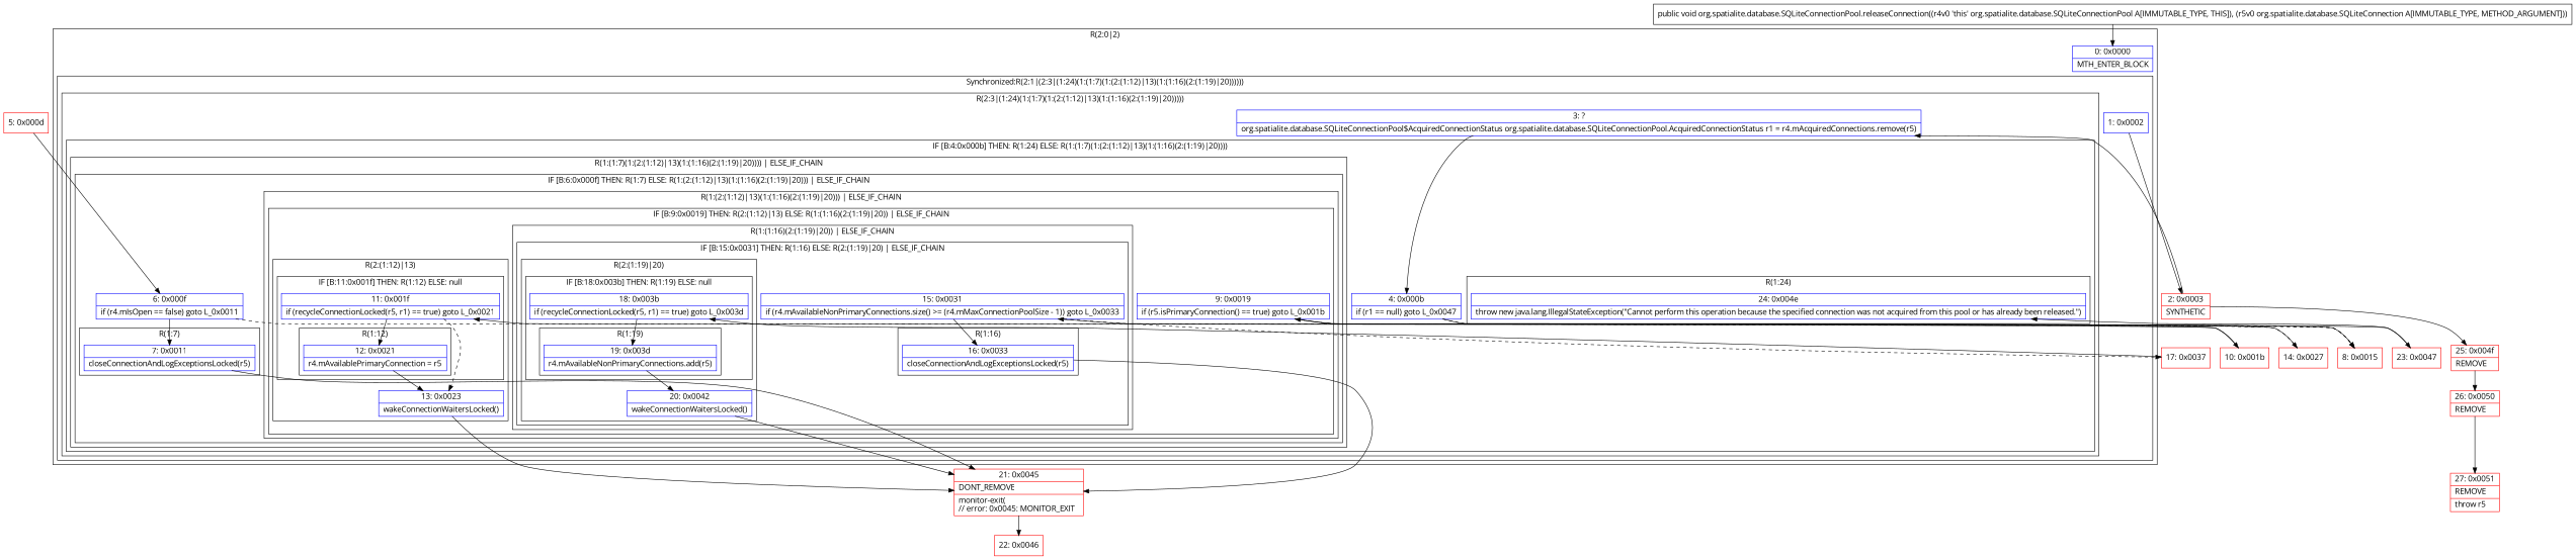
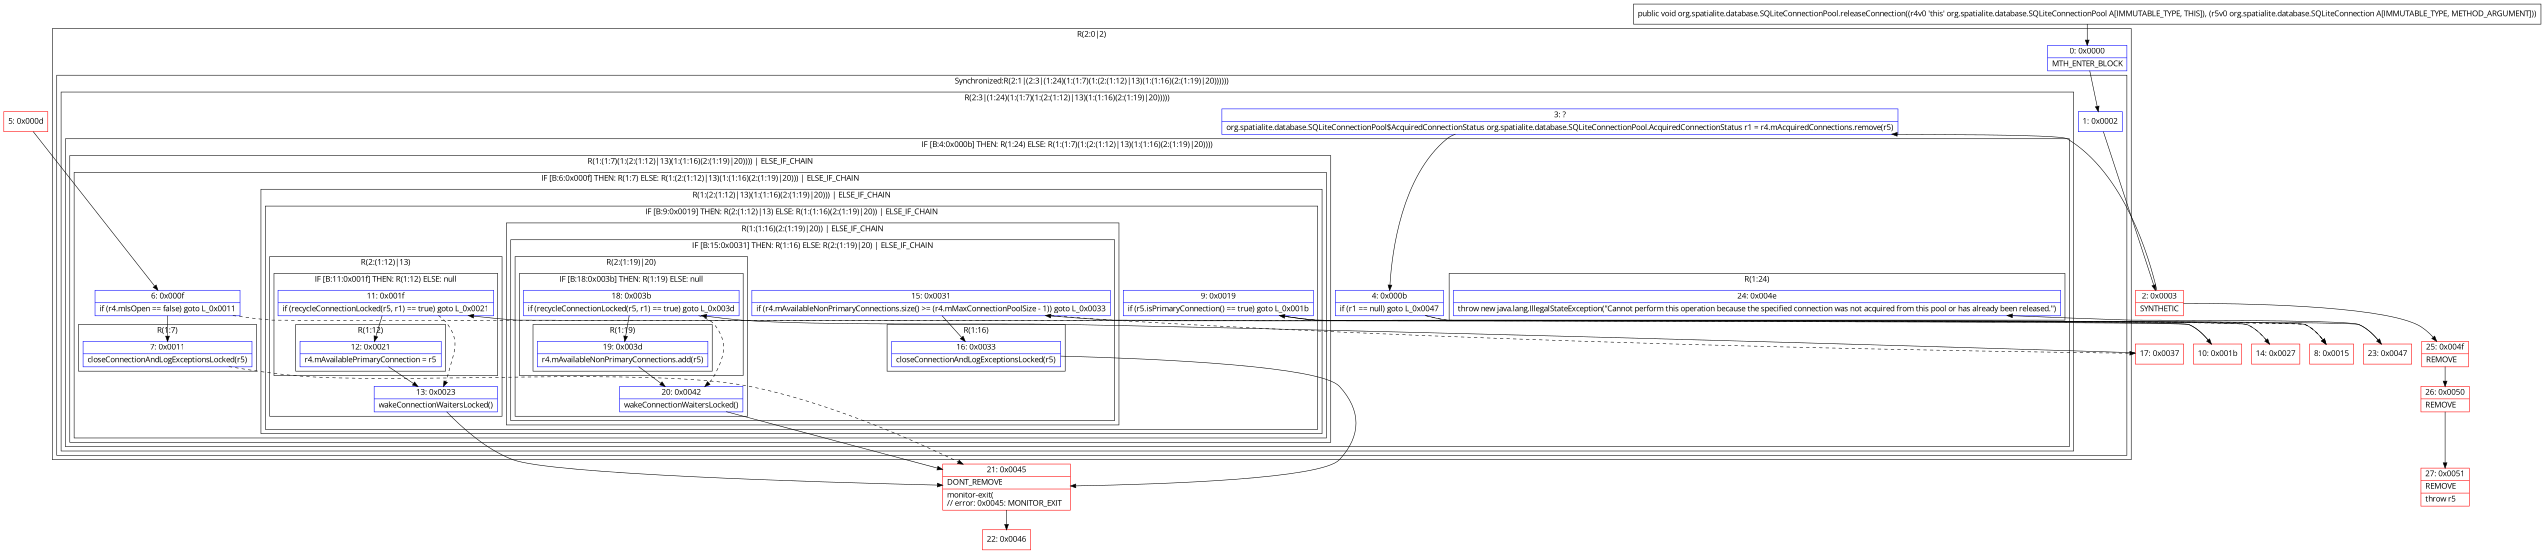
  digraph {
    fontname="Open Sans"
    node [color=blue fontname="Open Sans" shape=record]
    edge [fontname="Open Sans"]
    n1 [label="{24\:\ 0x004e|throw new java.lang.IllegalStateException(\"Cannot perform this operation because the specified connection was not acquired from this pool or has already been released.\")\l}"]
    n2 [label="{7\:\ 0x0011|closeConnectionAndLogExceptionsLocked(r5)\l}"]
    n3 [label="{12\:\ 0x0021|r4.mAvailablePrimaryConnection = r5\l}"]
    n4 [label="{11\:\ 0x001f|if (recycleConnectionLocked(r5, r1) == true) goto L_0x0021\l}"]
    n5 [label="{13\:\ 0x0023|wakeConnectionWaitersLocked()\l}"]
    n6 [label="{16\:\ 0x0033|closeConnectionAndLogExceptionsLocked(r5)\l}"]
    n7 [label="{19\:\ 0x003d|r4.mAvailableNonPrimaryConnections.add(r5)\l}"]
    n8 [label="{18\:\ 0x003b|if (recycleConnectionLocked(r5, r1) == true) goto L_0x003d\l}"]
    n9 [label="{20\:\ 0x0042|wakeConnectionWaitersLocked()\l}"]
    n10 [label="{15\:\ 0x0031|if (r4.mAvailableNonPrimaryConnections.size() \>= (r4.mMaxConnectionPoolSize \- 1)) goto L_0x0033\l}"]
    n11 [label="{9\:\ 0x0019|if (r5.isPrimaryConnection() == true) goto L_0x001b\l}"]
    n12 [label="{6\:\ 0x000f|if (r4.mIsOpen == false) goto L_0x0011\l}"]
    n13 [label="{4\:\ 0x000b|if (r1 == null) goto L_0x0047\l}"]
    n14 [label="{3\:\ ?|org.spatialite.database.SQLiteConnectionPool$AcquiredConnectionStatus org.spatialite.database.SQLiteConnectionPool.AcquiredConnectionStatus r1 = r4.mAcquiredConnections.remove(r5)\l}"]
    n15 [label="{1\:\ 0x0002}"]
    n16 [label="{0\:\ 0x0000|MTH_ENTER_BLOCK\l}"]
    n17 [color=red label="{21\:\ 0x0045|DONT_REMOVE\l|monitor\-exit(\l\/\/ error: 0x0045: MONITOR_EXIT  \l}"]
    n18 [color=red label="{17\:\ 0x0037}"]
    n19 [color=red label="{10\:\ 0x001b}"]
    n20 [color=red label="{14\:\ 0x0027}"]
    n21 [color=red label="{8\:\ 0x0015}"]
    n22 [color=red label="{23\:\ 0x0047}"]
    n23 [color=red label="{2\:\ 0x0003|SYNTHETIC\l}"]
    n24 [color=red label="{25\:\ 0x004f|REMOVE\l}"]
    n25 [color=red label="{5\:\ 0x000d}"]
    n26 [color=red label="{22\:\ 0x0046}"]
    n27 [color=red label="{26\:\ 0x0050|REMOVE\l}"]
    n28 [color=red label="{27\:\ 0x0051|REMOVE\l|throw r5\l}"]
    n29 [label="{public void org.spatialite.database.SQLiteConnectionPool.releaseConnection((r4v0 'this' org.spatialite.database.SQLiteConnectionPool A[IMMUTABLE_TYPE, THIS]), (r5v0 org.spatialite.database.SQLiteConnection A[IMMUTABLE_TYPE, METHOD_ARGUMENT])) }" color=""]
    subgraph cluster_1 {
      label="R(2:0|2)"
      n16
      subgraph cluster_2 {
        label="Synchronized:R(2:1|(2:3|(1:24)(1:(1:7)(1:(2:(1:12)|13)(1:(1:16)(2:(1:19)|20))))))"
        n15
        subgraph cluster_3 {
          label="R(2:3|(1:24)(1:(1:7)(1:(2:(1:12)|13)(1:(1:16)(2:(1:19)|20)))))"
          n14
          subgraph cluster_4 {
            label="IF [B:4:0x000b] THEN: R(1:24) ELSE: R(1:(1:7)(1:(2:(1:12)|13)(1:(1:16)(2:(1:19)|20))))"
            n13
            subgraph cluster_5 {
              label="R(1:24)"
              n1
            }
            subgraph cluster_6 {
              label="R(1:(1:7)(1:(2:(1:12)|13)(1:(1:16)(2:(1:19)|20)))) | ELSE_IF_CHAIN\l"
              subgraph cluster_7 {
                label="IF [B:6:0x000f] THEN: R(1:7) ELSE: R(1:(2:(1:12)|13)(1:(1:16)(2:(1:19)|20))) | ELSE_IF_CHAIN\l"
                n12
                subgraph cluster_8 {
                  label="R(1:7)"
                  n2
                }
                subgraph cluster_9 {
                  label="R(1:(2:(1:12)|13)(1:(1:16)(2:(1:19)|20))) | ELSE_IF_CHAIN\l"
                  subgraph cluster_10 {
                    label="IF [B:9:0x0019] THEN: R(2:(1:12)|13) ELSE: R(1:(1:16)(2:(1:19)|20)) | ELSE_IF_CHAIN\l"
                    n11
                    subgraph cluster_11 {
                      label="R(2:(1:12)|13)"
                      n5
                      subgraph cluster_12 {
                        label="IF [B:11:0x001f] THEN: R(1:12) ELSE: null"
                        n4
                        subgraph cluster_13 {
                          label="R(1:12)"
                          n3
                        }
                      }
                    }
                    subgraph cluster_14 {
                      label="R(1:(1:16)(2:(1:19)|20)) | ELSE_IF_CHAIN\l"
                      subgraph cluster_15 {
                        label="IF [B:15:0x0031] THEN: R(1:16) ELSE: R(2:(1:19)|20) | ELSE_IF_CHAIN\l"
                        n10
                        subgraph cluster_16 {
                          label="R(1:16)"
                          n6
                        }
                        subgraph cluster_17 {
                          label="R(2:(1:19)|20)"
                          n9
                          subgraph cluster_18 {
                            label="IF [B:18:0x003b] THEN: R(1:19) ELSE: null"
                            n8
                            subgraph cluster_19 {
                              label="R(1:19)"
                              n7
                            }
                          }
                        }
                      }
                    }
                  }
                }
              }
            }
          }
        }
      }
    }
-   n2 -> n17
+   n2 -> n17 [style=dashed]
    n3 -> n5
    n4 -> n3
    n4 -> n5 [style=dashed]
    n5 -> n17
    n6 -> n17
    n7 -> n9
    n8 -> n7
+   n8 -> n9 [style=dashed]
    n9 -> n17
    n10 -> n6
    n10 -> n18 [style=dashed]
    n11 -> n19
    n11 -> n20 [style=dashed]
    n12 -> n2
    n12 -> n21 [style=dashed]
    n13 -> n21 [style=dashed]
    n13 -> n22
    n14 -> n13
    n15 -> n23
+   n16 -> n15
    n17 -> n26
    n18 -> n8
    n19 -> n4
    n20 -> n10
    n21 -> n11
    n22 -> n1
    n23 -> n14
    n23 -> n24
    n24 -> n27
    n25 -> n12
    n27 -> n28
    n29 -> n16
  }
